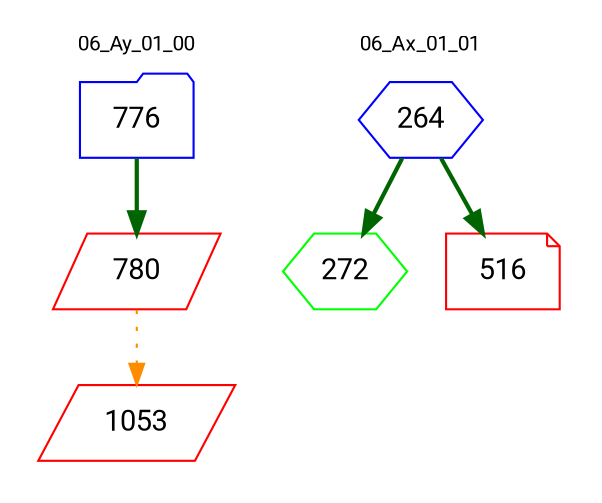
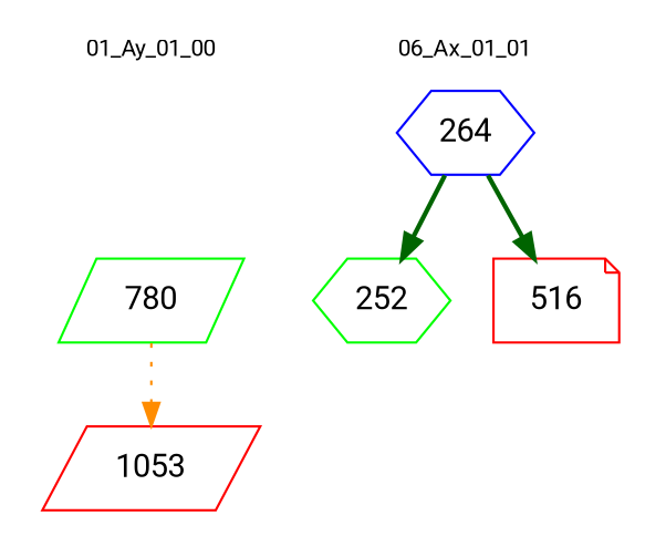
  digraph {
    fontname=Roboto
    node [color=blue fontname=Roboto shape=parallelogram]
    edge [color=darkgreen fontname=Roboto style=bold]
-   n1 [label=776 shape=folder]
-   n2 [color=red label=780]
+   n2 [color=green label=780]
    n3 [color=red label=1053]
    n4 [label=264 shape=hexagon]
-   n5 [color=green label=272 shape=hexagon]
+   n5 [color=green label=252 shape=hexagon]
    n6 [color=red label=516 shape=note]
    subgraph cluster_1 {
      color=white
      fontsize=10
-     label="06_Ay_01_00"
-     n1
+     label="01_Ay_01_00"
      n2
      n3
    }
    subgraph cluster_2 {
      color=white
      fontsize=10
      label="06_Ax_01_01"
      n4
      n5
      n6
    }
-   n1 -> n2
    n2 -> n3 [color=darkorange style=dotted]
    n4 -> n5
    n4 -> n6
  }
